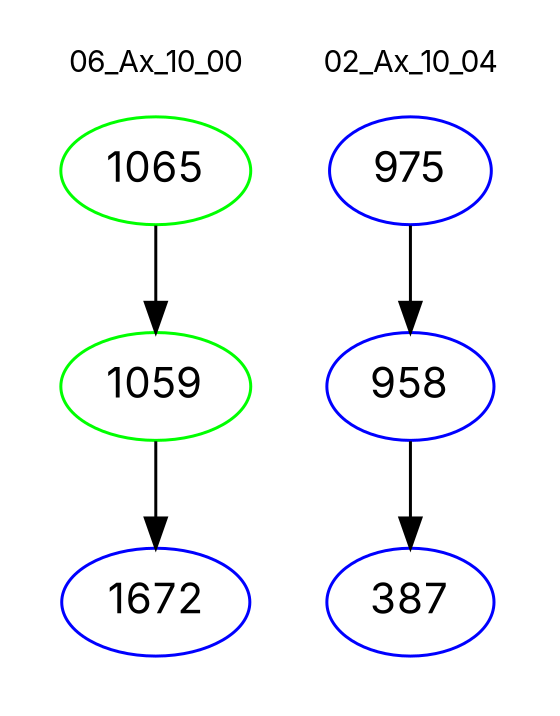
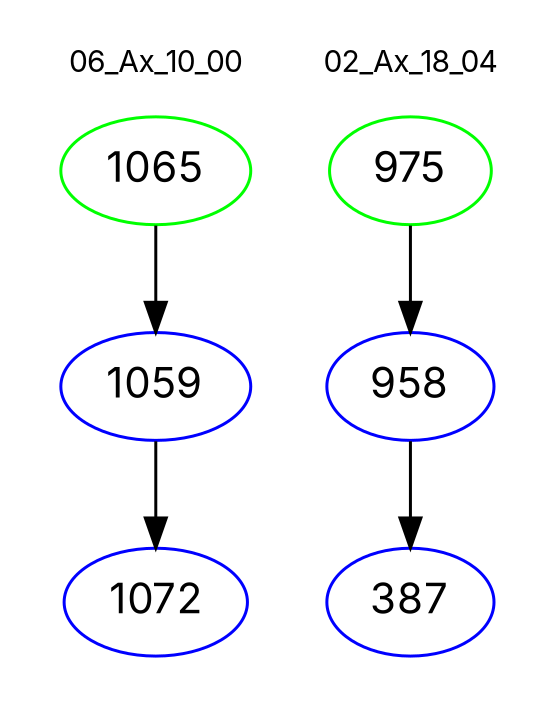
  digraph {
    fontname=Inter
    node [color=blue fontname=Inter]
    edge [color=black fontname=Inter]
    n1 [color=green label=1065]
-   n2 [color=green label=1059]
-   n3 [label=1672]
-   n4 [label=975]
+   n2 [label=1059]
+   n3 [label=1072]
+   n4 [color=green label=975]
    n5 [label=958]
    n6 [label=387]
    subgraph cluster_1 {
      color=white
      fontsize=10
      label="06_Ax_10_00"
      n1
      n2
      n3
    }
    subgraph cluster_2 {
      color=white
      fontsize=10
-     label="02_Ax_10_04"
+     label="02_Ax_18_04"
      n4
      n5
      n6
    }
    n1 -> n2
    n2 -> n3
    n4 -> n5
    n5 -> n6
  }
